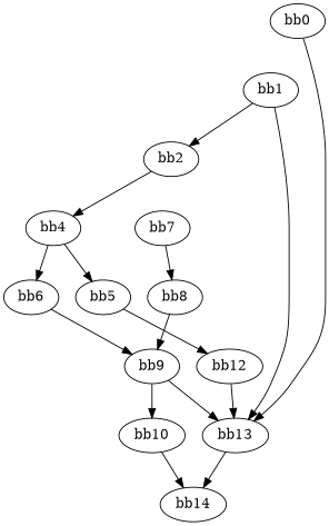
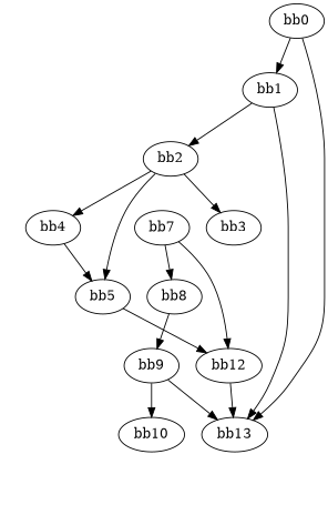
  digraph {
    n1 [label="bb0\l"]
    n2 [label="bb1\l"]
    n3 [label="bb13\l"]
    n4 [label="bb2\l"]
-   n5 [label="bb14\l"]
+   n6 [label="bb3\l"]
    n7 [label="bb4\l"]
    n8 [label="bb5\l"]
-   n9 [label="bb6\l"]
    n10 [label="bb12\l"]
    n11 [label="bb9\l"]
    n12 [label="bb7\l"]
    n13 [label="bb8\l"]
    n14 [label="bb10\l"]
+   n1 -> n2
    n1 -> n3
    n2 -> n3
    n2 -> n4
-   n3 -> n5
+   n4 -> n6
    n4 -> n7
+   n4 -> n8
    n7 -> n8
-   n7 -> n9
    n8 -> n10
-   n9 -> n11
    n10 -> n3
    n11 -> n3
    n11 -> n14
+   n12 -> n10
    n12 -> n13
    n13 -> n11
-   n14 -> n5
  }
